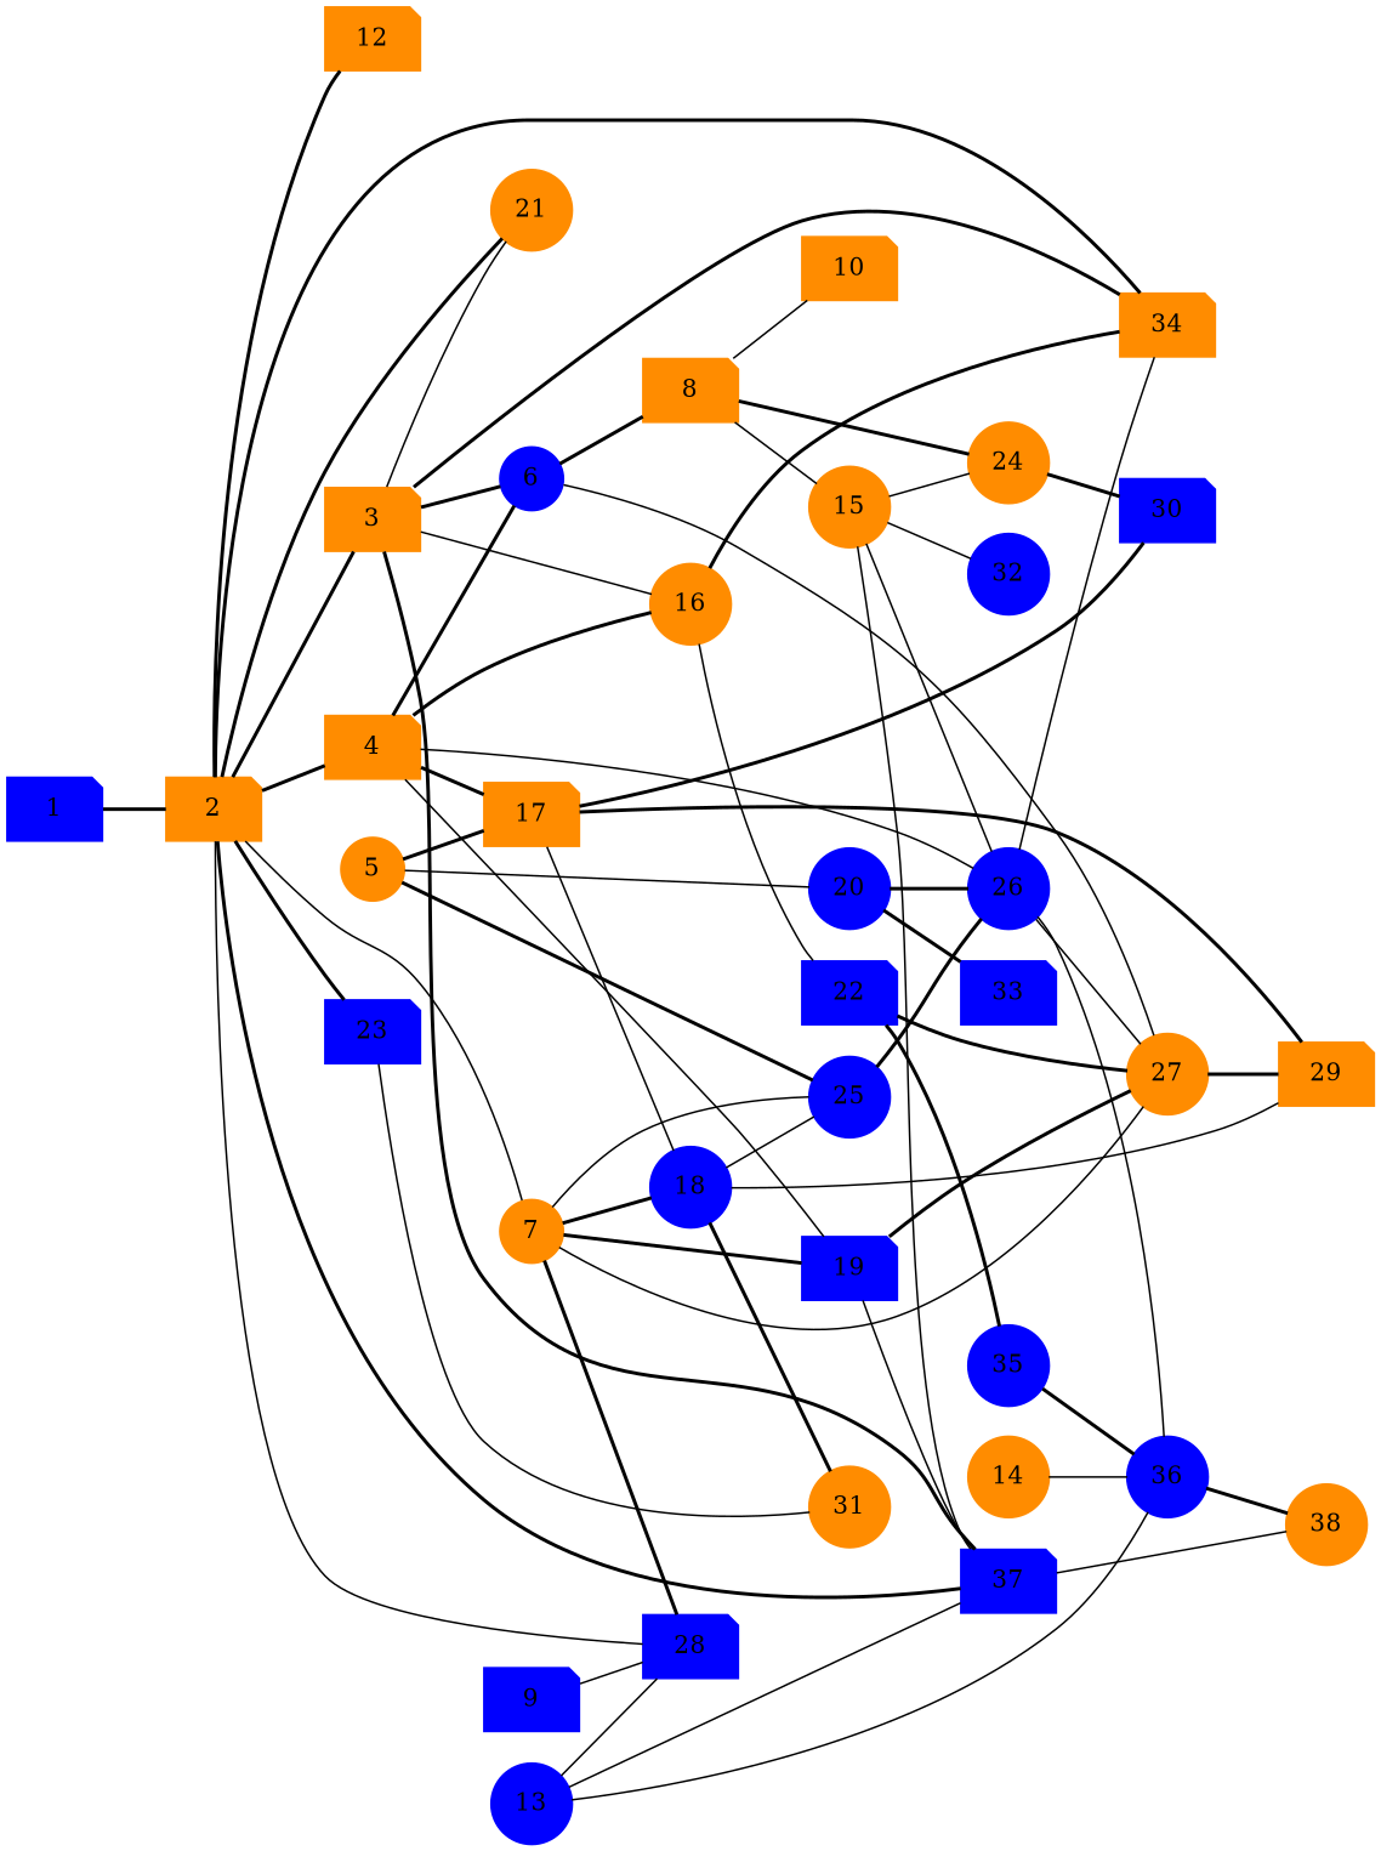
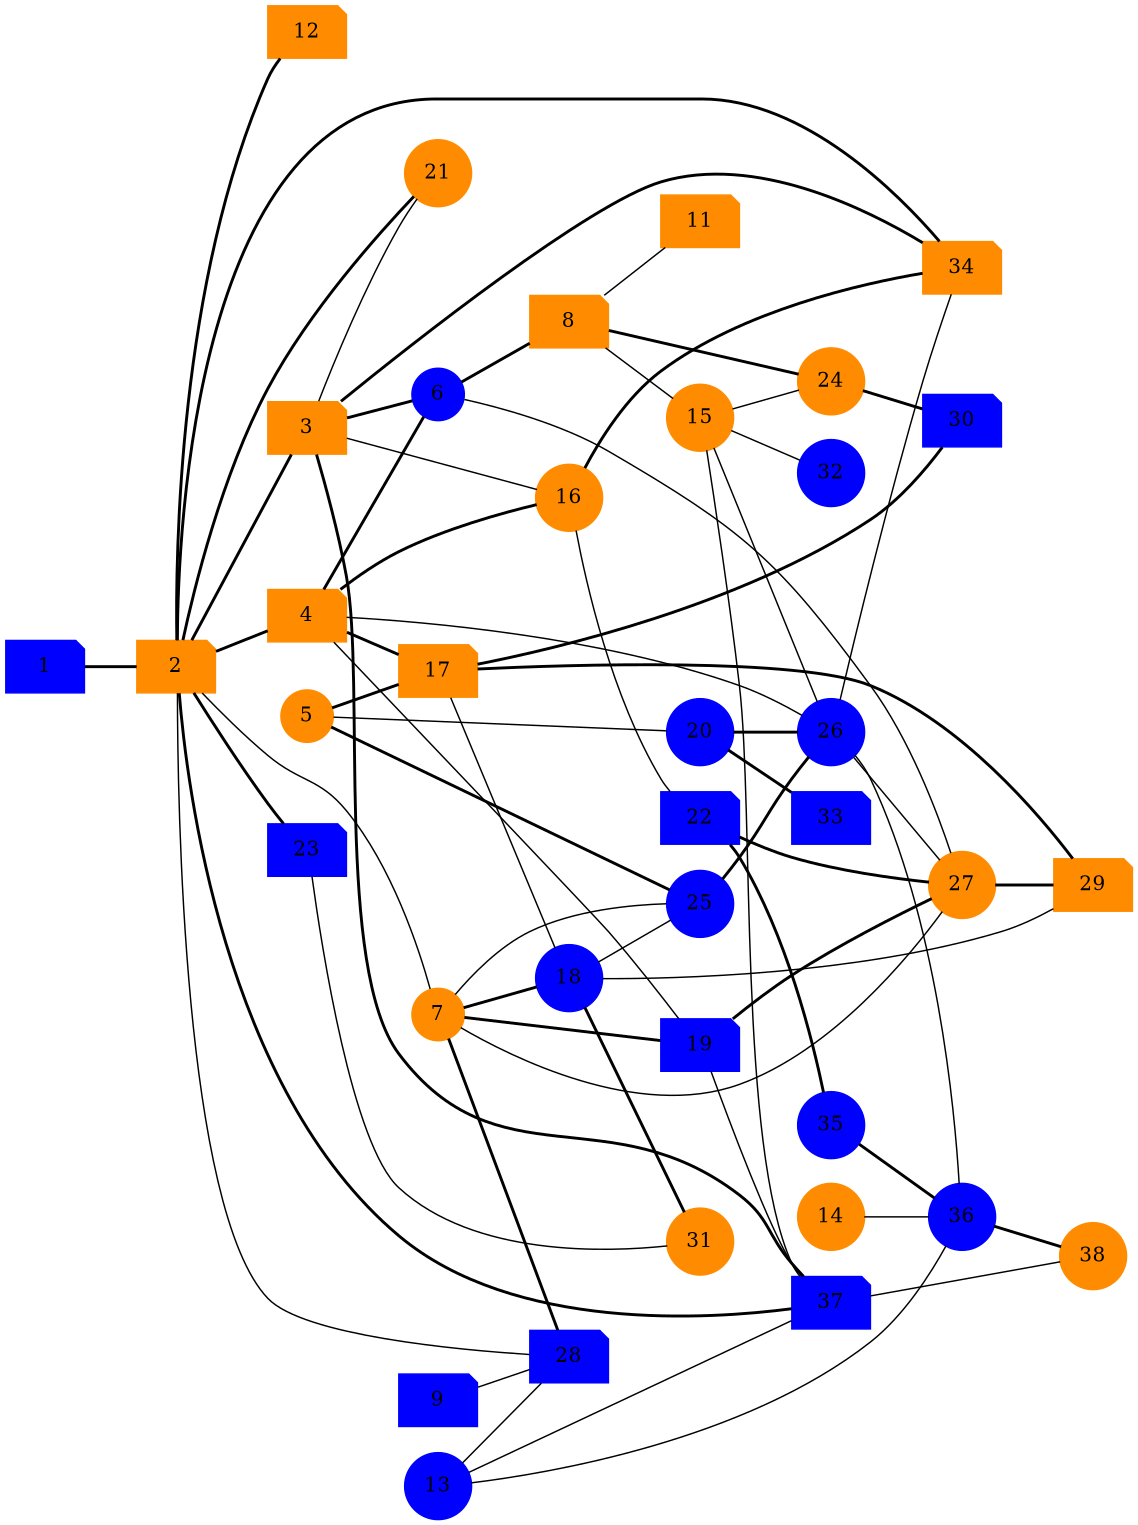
  graph {
    rankdir=LR
    node [color=darkorange shape=circle style=filled]
    edge [style=bold weight=1.0]
    1 [color=blue shape=note]
    2 [shape=note]
    3 [shape=note]
    4 [shape=note]
    7
    12 [shape=note]
    21
    23 [color=blue shape=note]
    28 [color=blue shape=note]
    34 [shape=note]
    37 [color=blue shape=note]
    6 [color=blue]
    16
    17 [shape=note]
    19 [color=blue shape=note]
    26 [color=blue]
    25 [color=blue]
    27
    18 [color=blue]
    31
    38
    8 [shape=note]
    22 [color=blue shape=note]
    29 [shape=note]
    30 [color=blue shape=note]
    36 [color=blue]
    5
    20 [color=blue]
    33 [color=blue shape=note]
-   10 [shape=note]
+   10 [shape=note label=11]
    15
    24
    32 [color=blue]
    9 [color=blue shape=note]
    13 [color=blue]
    14
    35 [color=blue]
    1 -- 2
    2 -- 3
    2 -- 4
    2 -- 7 [style=solid]
    2 -- 12
    2 -- 21
    2 -- 23 [weight=2.0]
    2 -- 28 [style=solid]
    2 -- 34
    2 -- 37
    3 -- 21 [style=solid]
    3 -- 34
    3 -- 37
    3 -- 6
    3 -- 16 [style=solid]
    4 -- 6
    4 -- 16
    4 -- 17
    4 -- 19 [style=solid]
    4 -- 26 [style=solid]
    7 -- 28
    7 -- 19
    7 -- 25 [style=solid]
    7 -- 27 [style=solid]
    7 -- 18
    23 -- 31 [style=solid]
    37 -- 38 [style=solid]
    6 -- 27 [style=solid]
    6 -- 8
    16 -- 34
    16 -- 22 [style=solid]
    17 -- 18 [style=solid]
    17 -- 29
    17 -- 30
    19 -- 37 [style=solid weight=2.0]
    19 -- 27
    26 -- 34 [style=solid]
    26 -- 27 [style=solid]
    26 -- 36 [style=solid]
    25 -- 26
    27 -- 29
    18 -- 25 [style=solid]
    18 -- 31
    18 -- 29 [style=solid]
    8 -- 10 [style=solid]
    8 -- 15 [style=solid]
    8 -- 24
    22 -- 27
    22 -- 35
    36 -- 38
    5 -- 17
    5 -- 25
    5 -- 20 [style=solid]
    20 -- 26 [weight=2.0]
    20 -- 33
    15 -- 37 [style=solid weight=2.0]
    15 -- 26 [style=solid]
    15 -- 24 [style=solid]
    15 -- 32 [style=solid]
    24 -- 30
    9 -- 28 [style=solid]
    13 -- 28 [style=solid]
    13 -- 37 [style=solid]
    13 -- 36 [style=solid]
    14 -- 36 [style=solid]
    35 -- 36
  }
